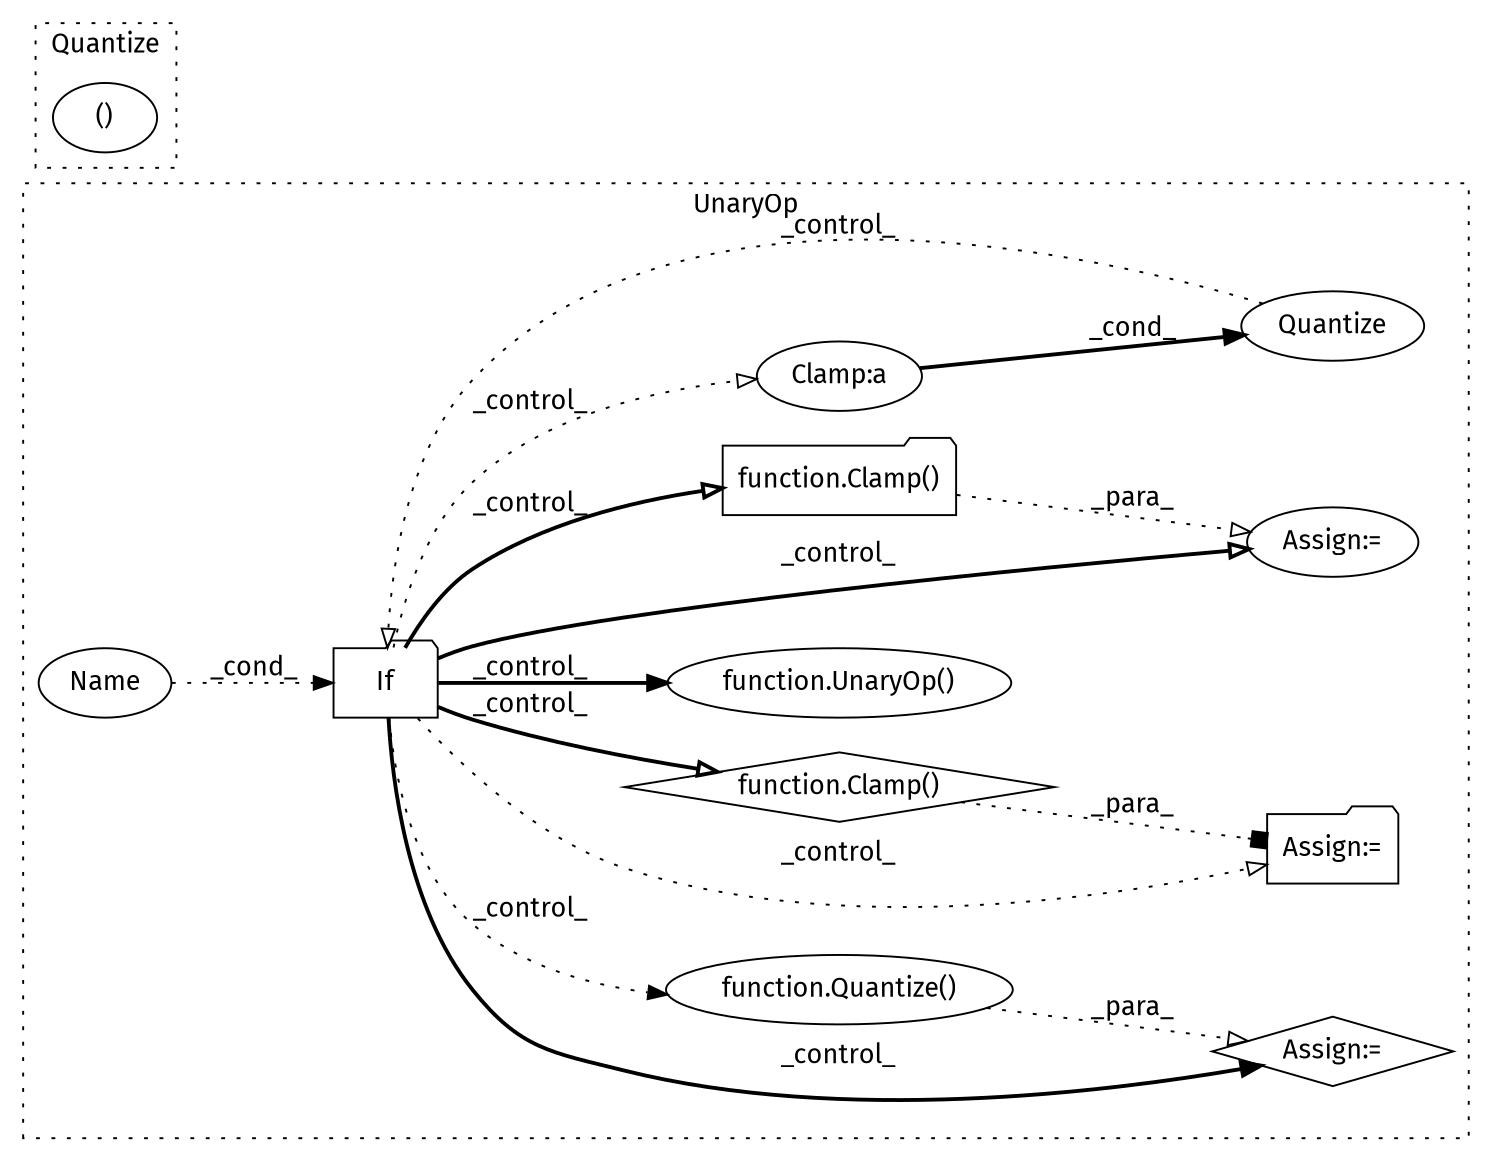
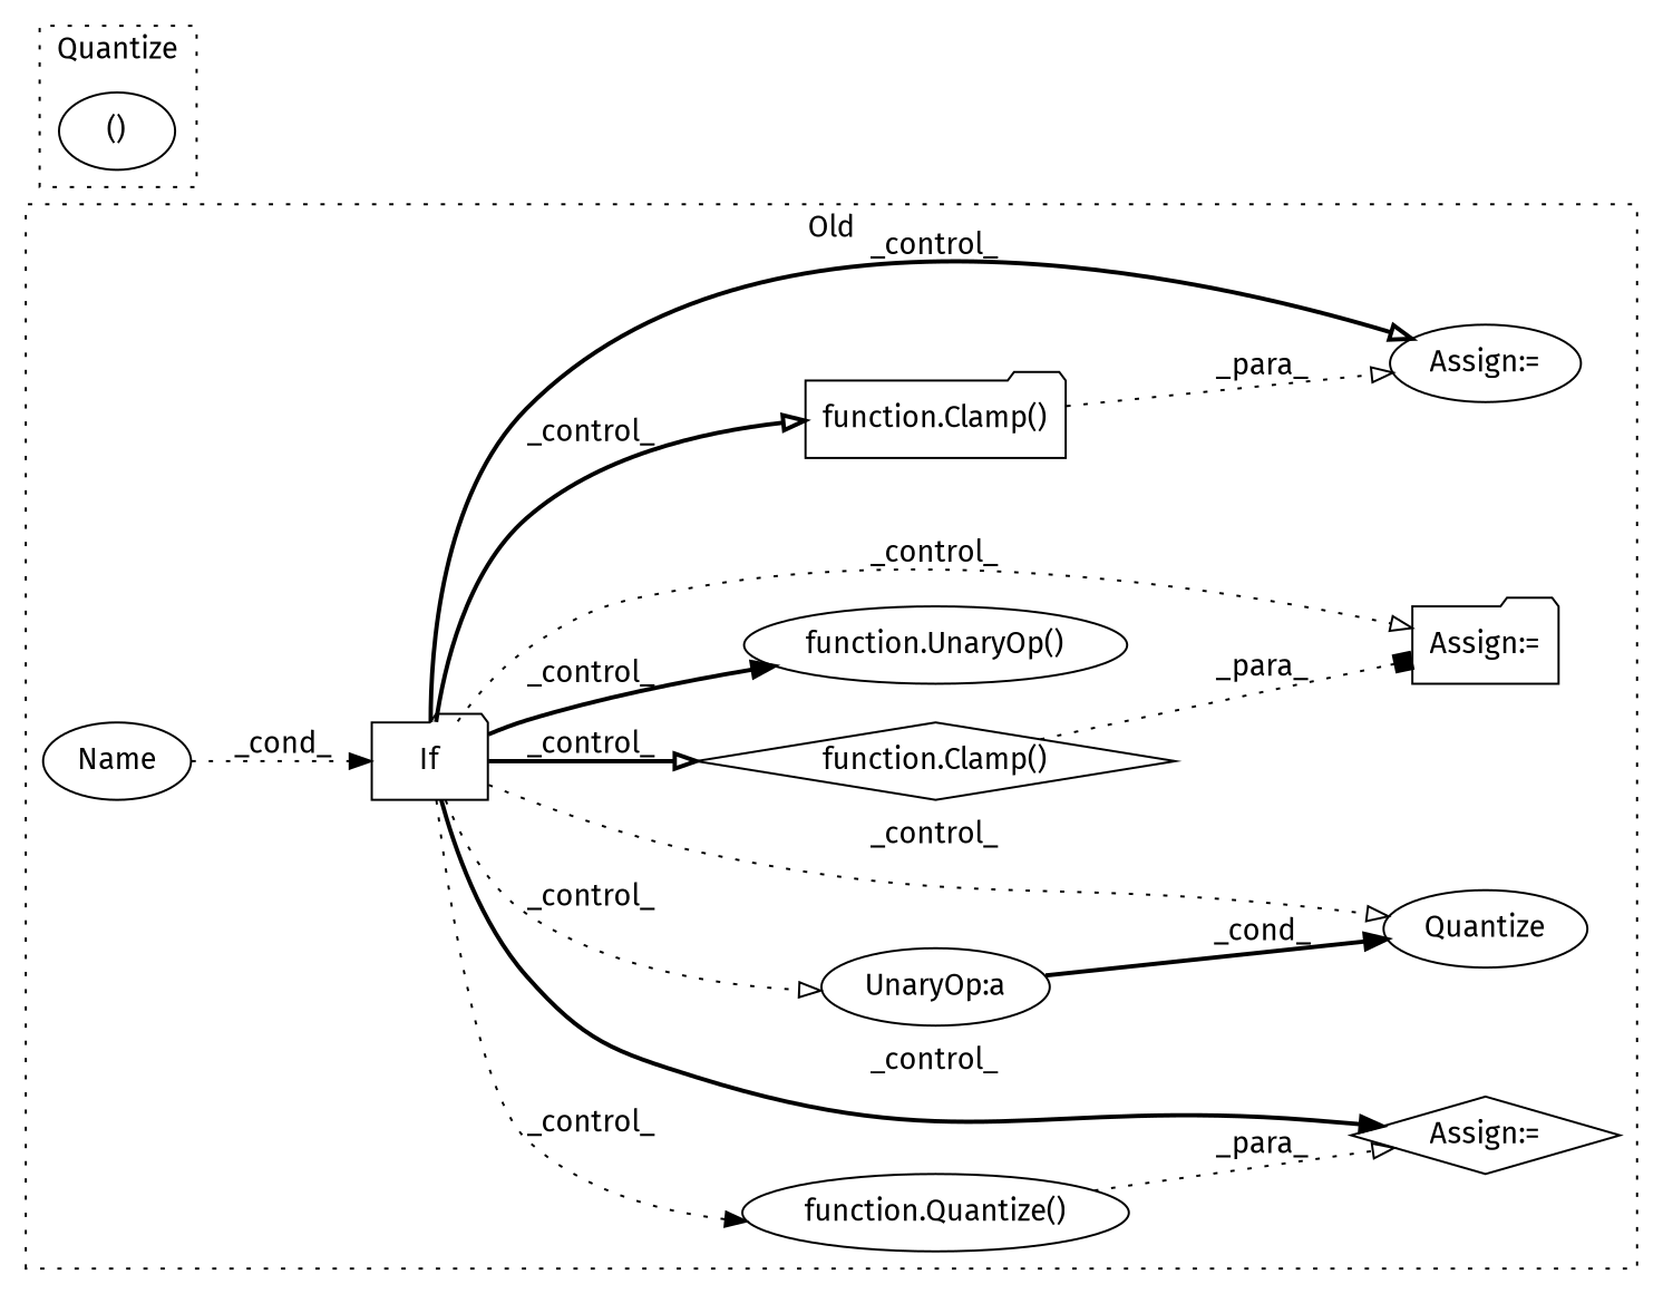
  digraph {
    fontname="Fira Sans"
    rankdir=LR
    node [a=75 fontname="Fira Sans" l=3 shape=ellipse]
    edge [arrowhead=onormal fontname="Fira Sans" style=dotted]
    n1 [l=66 label="function.Quantize()" s=16311]
    n2 [a=96 l="3,14" label=If s="16266,16281" shape=folder]
    n3 [l=30 label="function.Clamp()" s=16605 shape=diamond]
-   n4 [a=61 l=8 label="Clamp:a" s=16420]
+   n4 [a=61 l=8 label="UnaryOp:a" s=16420]
    n5 [l=52 label="function.Clamp()" s=16477 shape=folder]
    n6 [a=51 l="4,6" label=Quantize s="16416,16428"]
    n7 [a=87 l=12 label=Name s=16269]
    n8 [l=7 label="function.UnaryOp()" s=16572]
    n9 [a=68 label="Assign:=" s=16308 shape=diamond]
    n10 [a=68 label="Assign:=" s=16474]
    n11 [a=68 label="Assign:=" s=16602 shape=folder]
    n12 [a=54 l=12 label="()" s=17401]
    subgraph cluster_1 {
-     label=UnaryOp
+     label=Old
      style=dotted
      n1
      n2
      n3
      n4
      n5
      n6
      n7
      n8
      n9
      n10
      n11
    }
    subgraph cluster_2 {
      label=Quantize
      style=dotted
      n12
    }
    n1 -> n9 [label=_para_]
    n2 -> n1 [arrowhead=normal label=_control_]
    n2 -> n3 [label=_control_ style=bold]
    n2 -> n4 [label=_control_]
    n2 -> n5 [label=_control_ style=bold]
-   n6 -> n2 [label=_control_]
+   n2 -> n6 [label=_control_]
    n2 -> n8 [arrowhead=normal label=_control_ style=bold]
    n2 -> n9 [arrowhead=normal label=_control_ style=bold]
    n2 -> n10 [label=_control_ style=bold]
    n2 -> n11 [label=_control_]
    n3 -> n11 [arrowhead=box label=_para_]
    n4 -> n6 [arrowhead=normal label=_cond_ style=bold]
    n5 -> n10 [label=_para_]
    n7 -> n2 [arrowhead=normal label=_cond_]
  }
